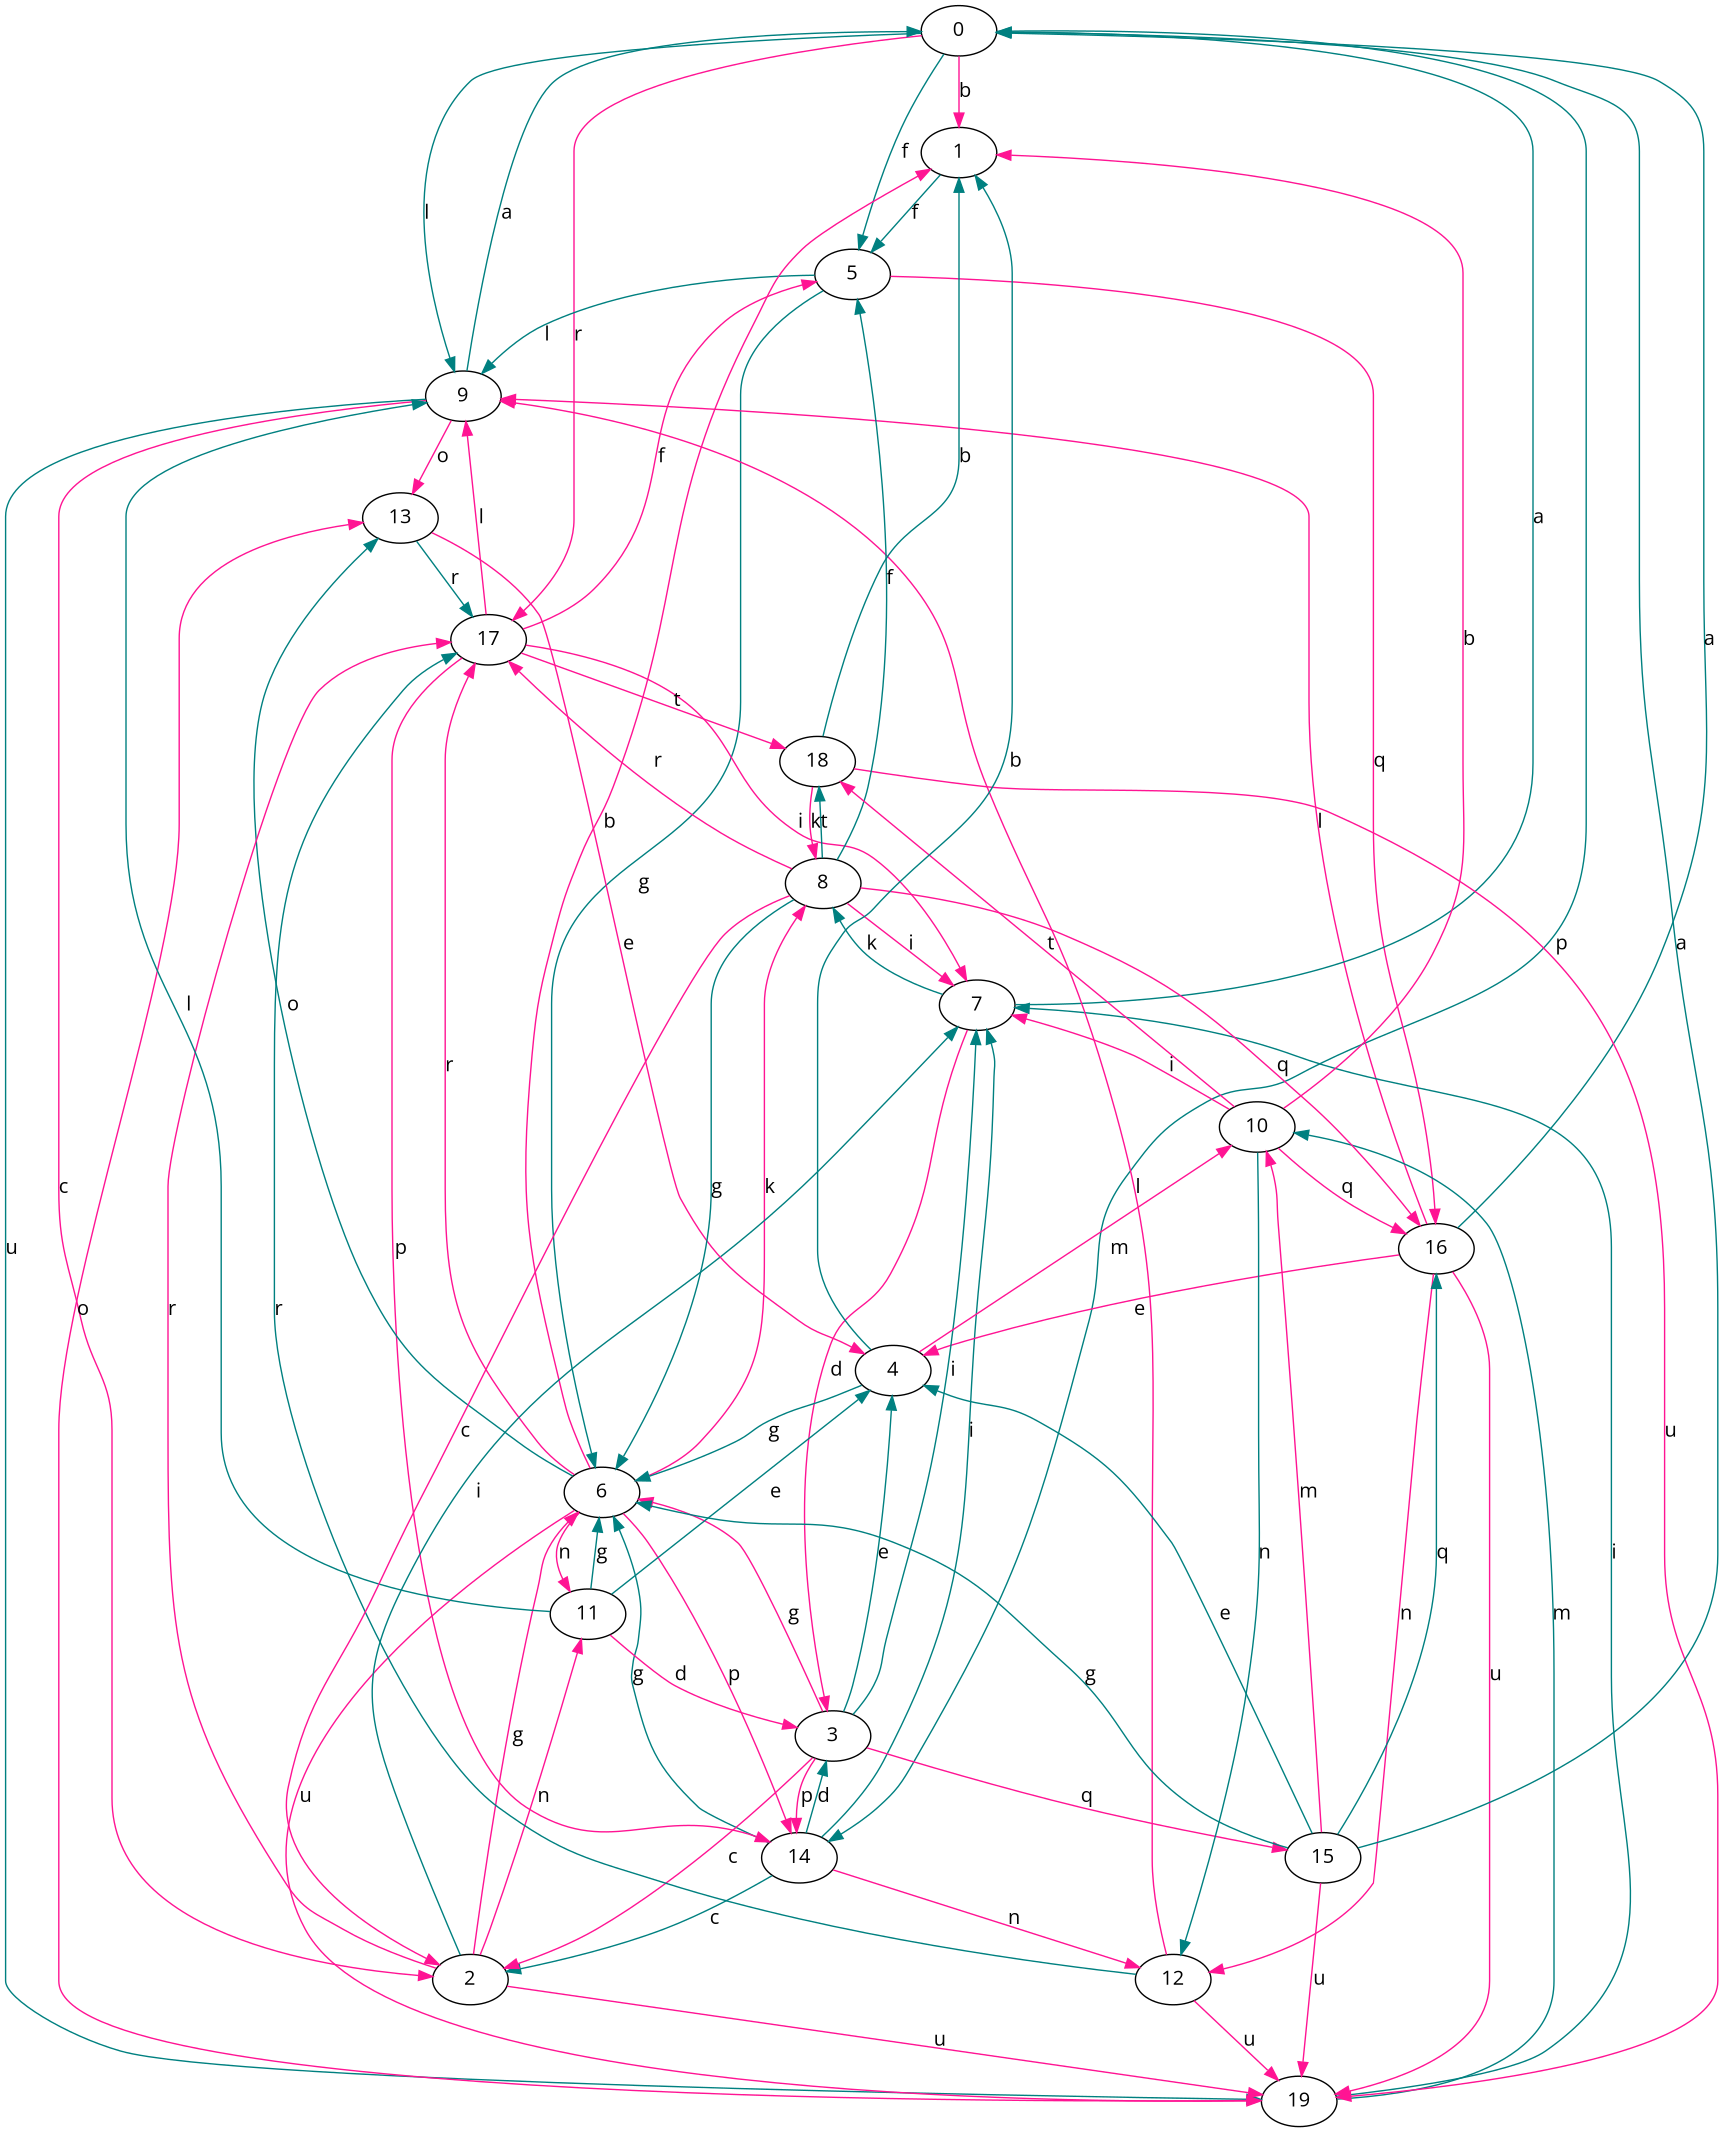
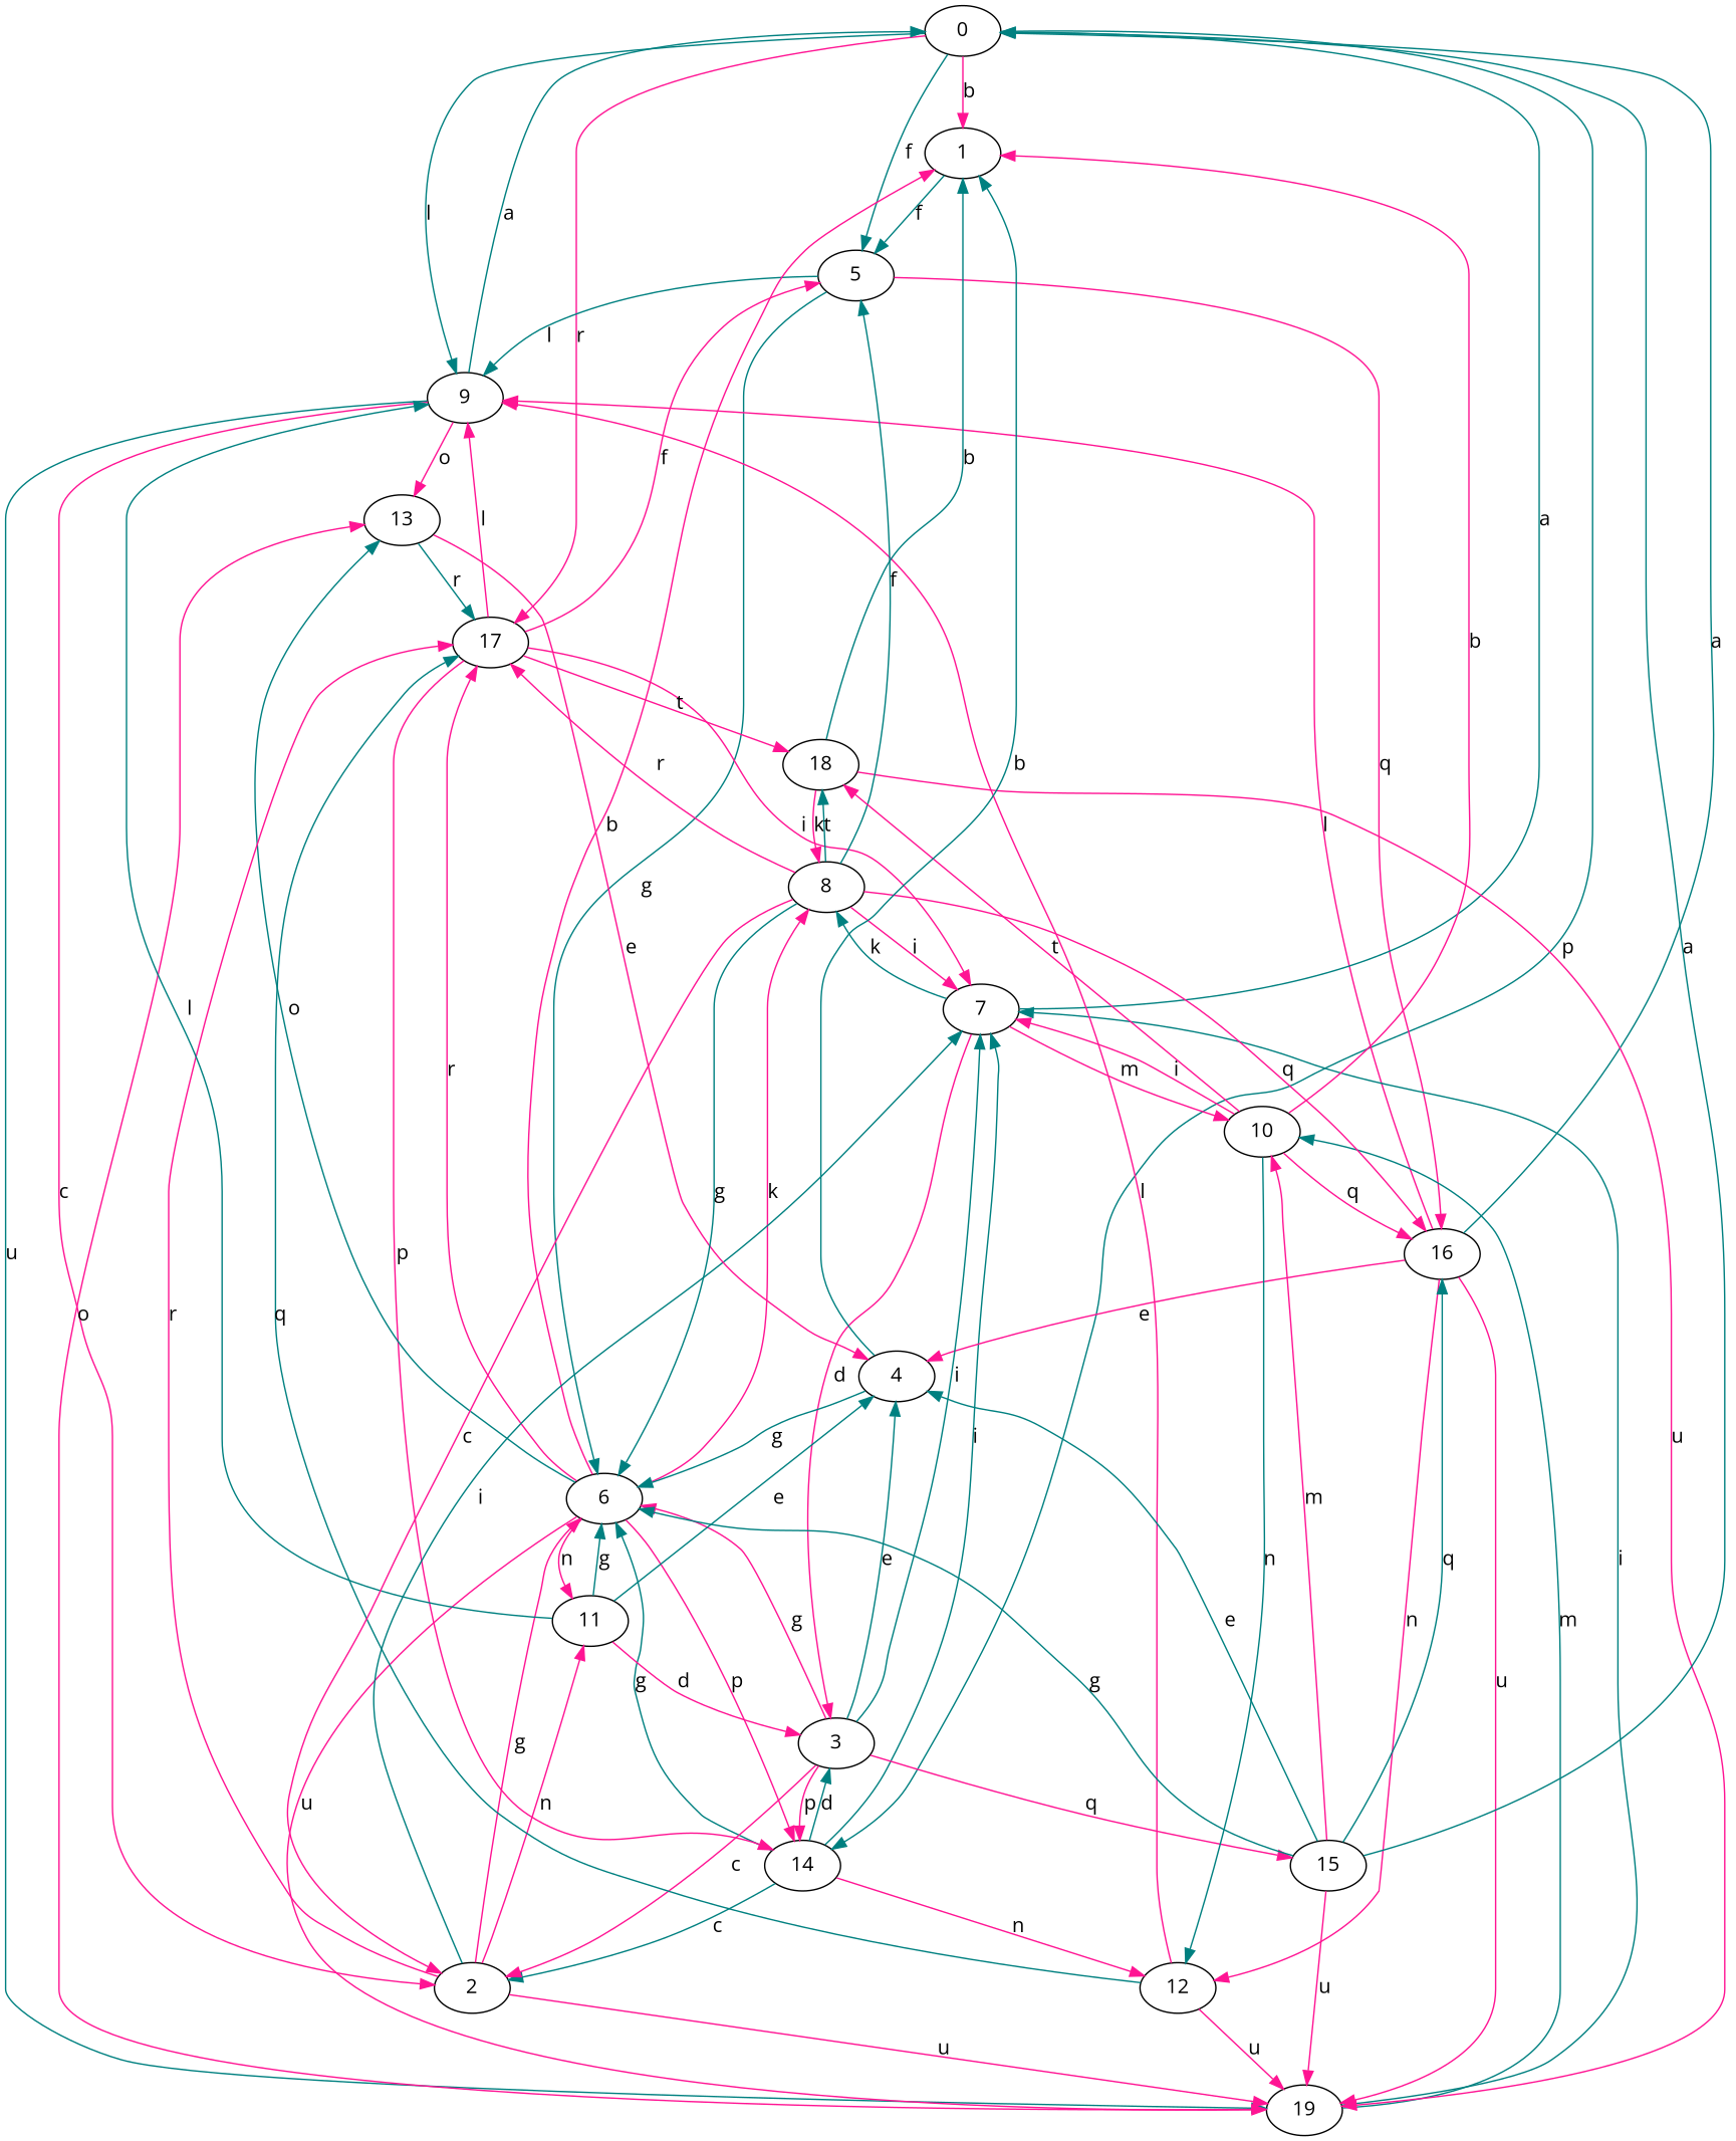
  strict digraph {
    fontname="Open Sans"
    node [fontname="Open Sans"]
    edge [color=deeppink fontname="Open Sans"]
    0
    1
    5
    9
    14
    17
    6
    16
    2
    19
    13
    7
    3
    12
    18
    11
    8
    10
    4
    15
    0 -> 1 [label=b]
    0 -> 5 [color=teal label=f]
    0 -> 9 [color=teal label=l]
    0 -> 14 [color=teal label=p]
    0 -> 17 [label=r]
    1 -> 5 [color=teal label=f]
    5 -> 9 [color=teal label=l]
    5 -> 6 [color=teal label=g]
    5 -> 16 [label=q]
    9 -> 0 [color=teal label=a]
    9 -> 2 [label=c]
    9 -> 19 [color=teal label=u]
    9 -> 13 [label=o]
    14 -> 6 [color=teal label=g]
    14 -> 2 [color=teal label=c]
    14 -> 7 [color=teal label=i]
    14 -> 3 [color=teal label=d]
    14 -> 12 [label=n]
    17 -> 5 [label=f]
    17 -> 9 [label=l]
    17 -> 14 [label=p]
    17 -> 7 [label=i]
    17 -> 18 [label=t]
    6 -> 1 [label=b]
    6 -> 14 [label=p]
    6 -> 17 [label=r]
    6 -> 19 [label=u]
    6 -> 13 [color=teal label=o]
    6 -> 11 [label=n]
    6 -> 8 [label=k]
    16 -> 0 [color=teal label=a]
    16 -> 9 [label=l]
    16 -> 19 [label=u]
    16 -> 12 [label=n]
    16 -> 4 [label=e]
    2 -> 17 [label=r]
    2 -> 6 [label=g]
    2 -> 19 [label=u]
    2 -> 7 [color=teal label=i]
    2 -> 11 [label=n]
    19 -> 13 [label=o]
    19 -> 7 [color=teal label=i]
    19 -> 10 [color=teal label=m]
    13 -> 17 [color=teal label=r]
    13 -> 4 [label=e]
    7 -> 0 [color=teal label=a]
    7 -> 3 [label=d]
    7 -> 8 [color=teal label=k]
-   4 -> 10 [label=m]
+   7 -> 10 [label=m]
    3 -> 14 [label=p]
    3 -> 6 [label=g]
    3 -> 2 [label=c]
    3 -> 7 [color=teal label=i]
    3 -> 4 [color=teal label=e]
    3 -> 15 [label=q]
    12 -> 9 [label=l]
-   12 -> 17 [color=teal label=r]
+   12 -> 17 [color=teal label=q]
    12 -> 19 [label=u]
    18 -> 1 [color=teal label=b]
    18 -> 19 [label=u]
    18 -> 8 [label=k]
    11 -> 9 [color=teal label=l]
    11 -> 6 [color=teal label=g]
    11 -> 3 [label=d]
    11 -> 4 [color=teal label=e]
    8 -> 5 [color=teal label=f]
    8 -> 17 [label=r]
    8 -> 6 [color=teal label=g]
    8 -> 16 [label=q]
    8 -> 2 [label=c]
    8 -> 7 [label=i]
    8 -> 18 [color=teal label=t]
    10 -> 1 [label=b]
    10 -> 16 [label=q]
    10 -> 7 [label=i]
    10 -> 12 [color=teal label=n]
    10 -> 18 [label=t]
    4 -> 1 [color=teal label=b]
    4 -> 6 [color=teal label=g]
    15 -> 0 [color=teal label=a]
    15 -> 6 [color=teal label=g]
    15 -> 16 [color=teal label=q]
    15 -> 19 [label=u]
    15 -> 10 [label=m]
    15 -> 4 [color=teal label=e]
  }
